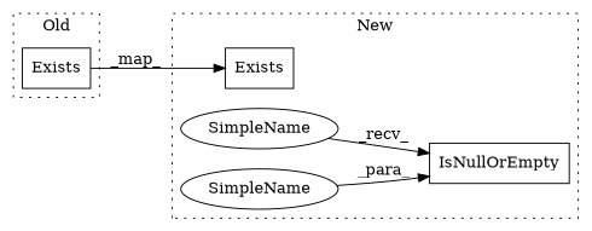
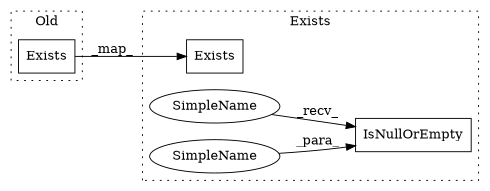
  digraph {
    rankdir=LR
    node [a=32 l="7,1" shape=box]
    n1 [label=Exists s="3654,3671"]
    n2 [l="14,1" label=IsNullOrEmpty s="3620,3644"]
    n3 [a=42 l=6 label=SimpleName s=3613 shape=ellipse]
    n4 [a=42 l=10 label=SimpleName s=3634 shape=ellipse]
    n5 [label=Exists s="3521,3538"]
    subgraph cluster_1 {
-     label=New
+     label=Exists
      style=dotted
      n1
      n2
      n3
      n4
    }
    subgraph cluster_2 {
      label=Old
      style=dotted
      n5
    }
    n3 -> n2 [label=_recv_]
    n4 -> n2 [label=_para_]
    n5 -> n1 [label=_map_]
  }
